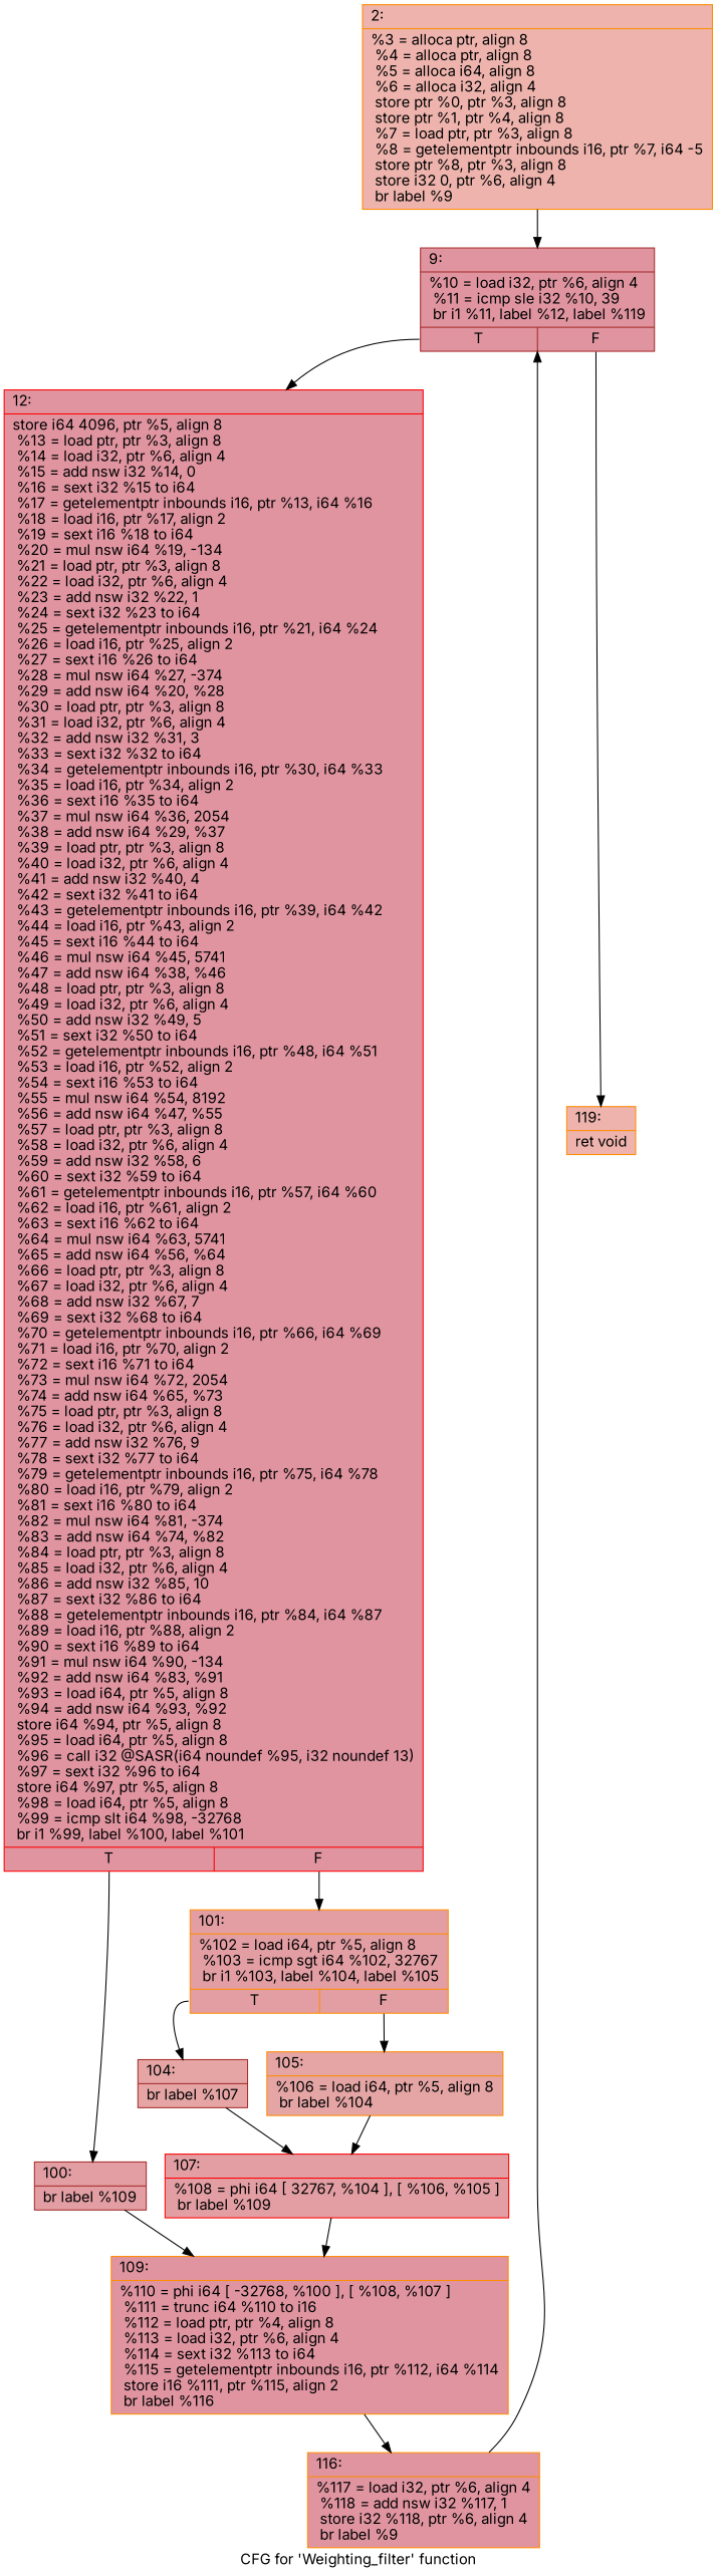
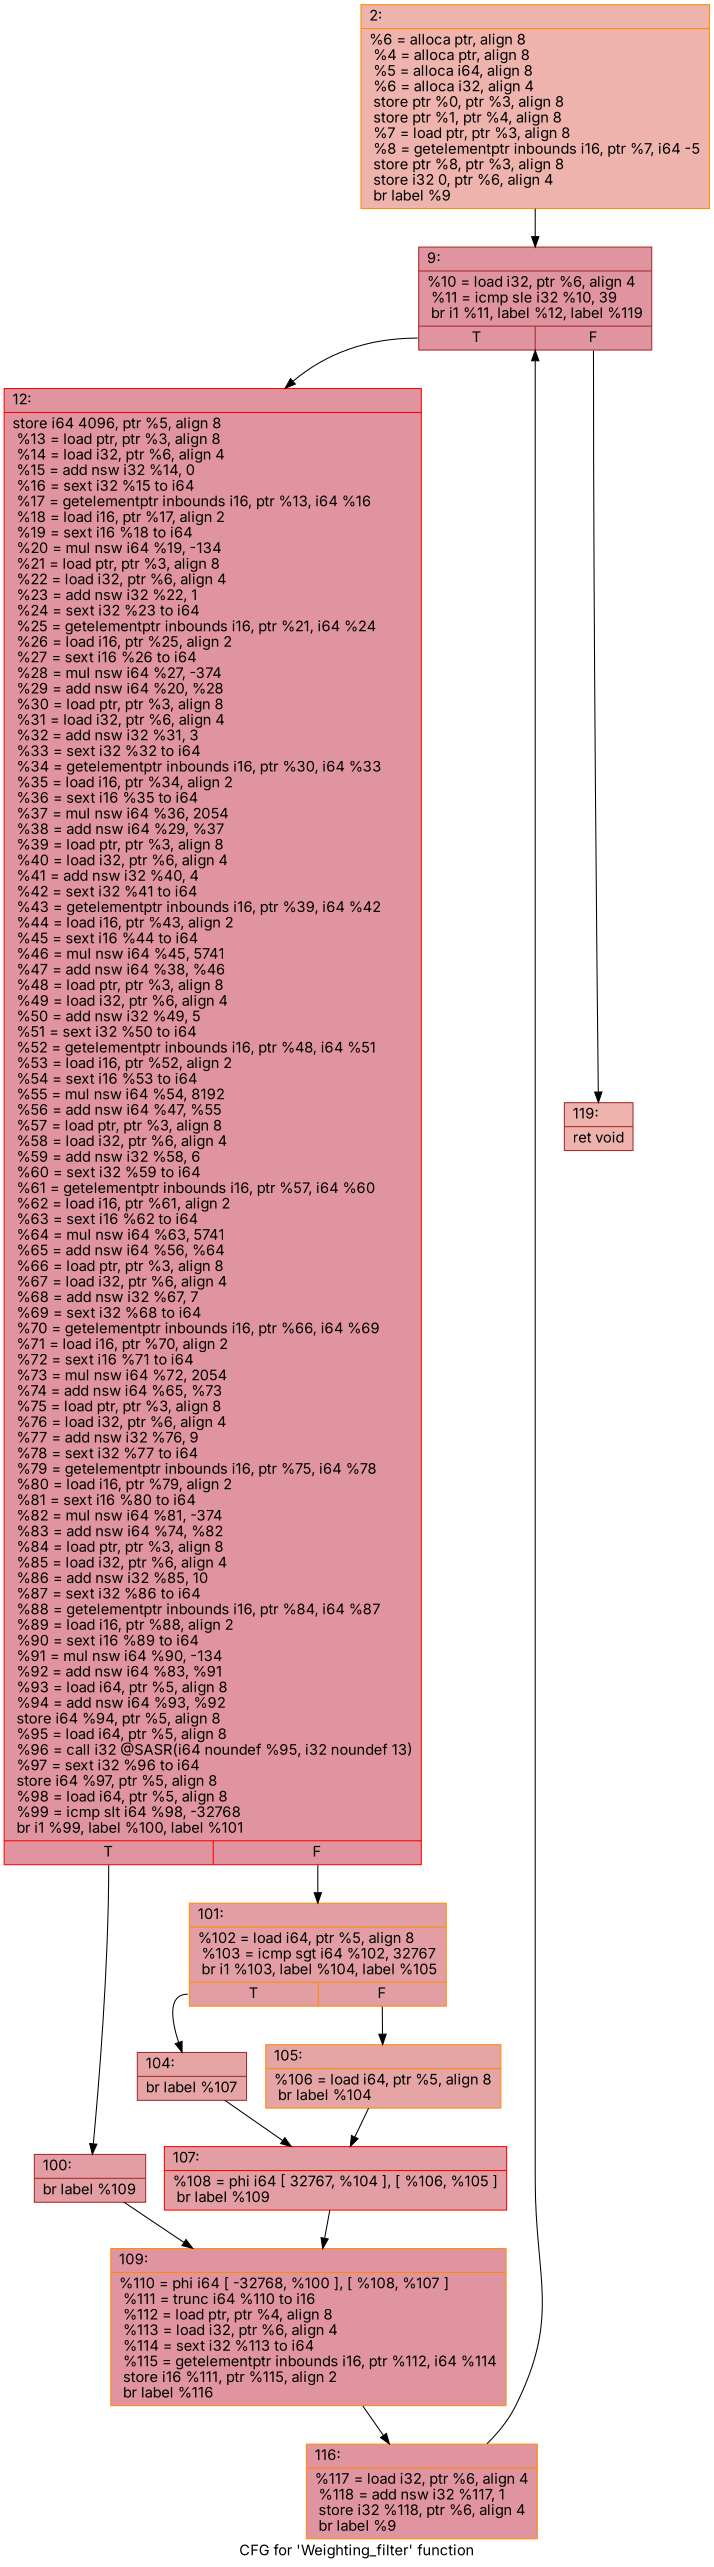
  digraph {
    fontname=Inter
    label="CFG for 'Weighting_filter' function"
    node [color=darkorange fillcolor="#b70d2870" fontname=Inter shape=record style=filled]
    edge [fontname=Inter]
-   n1 [fillcolor="#d6524470" label="{2:\l|  %3 = alloca ptr, align 8\l  %4 = alloca ptr, align 8\l  %5 = alloca i64, align 8\l  %6 = alloca i32, align 4\l  store ptr %0, ptr %3, align 8\l  store ptr %1, ptr %4, align 8\l  %7 = load ptr, ptr %3, align 8\l  %8 = getelementptr inbounds i16, ptr %7, i64 -5\l  store ptr %8, ptr %3, align 8\l  store i32 0, ptr %6, align 4\l  br label %9\l}"]
+   n1 [fillcolor="#d6524470" label="{2:\l|  %6 = alloca ptr, align 8\l  %4 = alloca ptr, align 8\l  %5 = alloca i64, align 8\l  %6 = alloca i32, align 4\l  store ptr %0, ptr %3, align 8\l  store ptr %1, ptr %4, align 8\l  %7 = load ptr, ptr %3, align 8\l  %8 = getelementptr inbounds i16, ptr %7, i64 -5\l  store ptr %8, ptr %3, align 8\l  store i32 0, ptr %6, align 4\l  br label %9\l}"]
    n2 [color=brown label="{9:\l|  %10 = load i32, ptr %6, align 4\l  %11 = icmp sle i32 %10, 39\l  br i1 %11, label %12, label %119\l|{<s0>T|<s1>F}}"]
    n3 [color=red label="{12:\l|  store i64 4096, ptr %5, align 8\l  %13 = load ptr, ptr %3, align 8\l  %14 = load i32, ptr %6, align 4\l  %15 = add nsw i32 %14, 0\l  %16 = sext i32 %15 to i64\l  %17 = getelementptr inbounds i16, ptr %13, i64 %16\l  %18 = load i16, ptr %17, align 2\l  %19 = sext i16 %18 to i64\l  %20 = mul nsw i64 %19, -134\l  %21 = load ptr, ptr %3, align 8\l  %22 = load i32, ptr %6, align 4\l  %23 = add nsw i32 %22, 1\l  %24 = sext i32 %23 to i64\l  %25 = getelementptr inbounds i16, ptr %21, i64 %24\l  %26 = load i16, ptr %25, align 2\l  %27 = sext i16 %26 to i64\l  %28 = mul nsw i64 %27, -374\l  %29 = add nsw i64 %20, %28\l  %30 = load ptr, ptr %3, align 8\l  %31 = load i32, ptr %6, align 4\l  %32 = add nsw i32 %31, 3\l  %33 = sext i32 %32 to i64\l  %34 = getelementptr inbounds i16, ptr %30, i64 %33\l  %35 = load i16, ptr %34, align 2\l  %36 = sext i16 %35 to i64\l  %37 = mul nsw i64 %36, 2054\l  %38 = add nsw i64 %29, %37\l  %39 = load ptr, ptr %3, align 8\l  %40 = load i32, ptr %6, align 4\l  %41 = add nsw i32 %40, 4\l  %42 = sext i32 %41 to i64\l  %43 = getelementptr inbounds i16, ptr %39, i64 %42\l  %44 = load i16, ptr %43, align 2\l  %45 = sext i16 %44 to i64\l  %46 = mul nsw i64 %45, 5741\l  %47 = add nsw i64 %38, %46\l  %48 = load ptr, ptr %3, align 8\l  %49 = load i32, ptr %6, align 4\l  %50 = add nsw i32 %49, 5\l  %51 = sext i32 %50 to i64\l  %52 = getelementptr inbounds i16, ptr %48, i64 %51\l  %53 = load i16, ptr %52, align 2\l  %54 = sext i16 %53 to i64\l  %55 = mul nsw i64 %54, 8192\l  %56 = add nsw i64 %47, %55\l  %57 = load ptr, ptr %3, align 8\l  %58 = load i32, ptr %6, align 4\l  %59 = add nsw i32 %58, 6\l  %60 = sext i32 %59 to i64\l  %61 = getelementptr inbounds i16, ptr %57, i64 %60\l  %62 = load i16, ptr %61, align 2\l  %63 = sext i16 %62 to i64\l  %64 = mul nsw i64 %63, 5741\l  %65 = add nsw i64 %56, %64\l  %66 = load ptr, ptr %3, align 8\l  %67 = load i32, ptr %6, align 4\l  %68 = add nsw i32 %67, 7\l  %69 = sext i32 %68 to i64\l  %70 = getelementptr inbounds i16, ptr %66, i64 %69\l  %71 = load i16, ptr %70, align 2\l  %72 = sext i16 %71 to i64\l  %73 = mul nsw i64 %72, 2054\l  %74 = add nsw i64 %65, %73\l  %75 = load ptr, ptr %3, align 8\l  %76 = load i32, ptr %6, align 4\l  %77 = add nsw i32 %76, 9\l  %78 = sext i32 %77 to i64\l  %79 = getelementptr inbounds i16, ptr %75, i64 %78\l  %80 = load i16, ptr %79, align 2\l  %81 = sext i16 %80 to i64\l  %82 = mul nsw i64 %81, -374\l  %83 = add nsw i64 %74, %82\l  %84 = load ptr, ptr %3, align 8\l  %85 = load i32, ptr %6, align 4\l  %86 = add nsw i32 %85, 10\l  %87 = sext i32 %86 to i64\l  %88 = getelementptr inbounds i16, ptr %84, i64 %87\l  %89 = load i16, ptr %88, align 2\l  %90 = sext i16 %89 to i64\l  %91 = mul nsw i64 %90, -134\l  %92 = add nsw i64 %83, %91\l  %93 = load i64, ptr %5, align 8\l  %94 = add nsw i64 %93, %92\l  store i64 %94, ptr %5, align 8\l  %95 = load i64, ptr %5, align 8\l  %96 = call i32 @SASR(i64 noundef %95, i32 noundef 13)\l  %97 = sext i32 %96 to i64\l  store i64 %97, ptr %5, align 8\l  %98 = load i64, ptr %5, align 8\l  %99 = icmp slt i64 %98, -32768\l  br i1 %99, label %100, label %101\l|{<s0>T|<s1>F}}"]
-   n4 [fillcolor="#d6524470" label="{119:\l|  ret void\l}"]
+   n4 [color=brown fillcolor="#d6524470" label="{119:\l|  ret void\l}"]
    n5 [color=brown fillcolor="#be242e70" label="{100:\l|  br label %109\l}"]
    n6 [fillcolor="#be242e70" label="{101:\l|  %102 = load i64, ptr %5, align 8\l  %103 = icmp sgt i64 %102, 32767\l  br i1 %103, label %104, label %105\l|{<s0>T|<s1>F}}"]
    n7 [label="{109:\l|  %110 = phi i64 [ -32768, %100 ], [ %108, %107 ]\l  %111 = trunc i64 %110 to i16\l  %112 = load ptr, ptr %4, align 8\l  %113 = load i32, ptr %6, align 4\l  %114 = sext i32 %113 to i64\l  %115 = getelementptr inbounds i16, ptr %112, i64 %114\l  store i16 %111, ptr %115, align 2\l  br label %116\l}"]
    n8 [color=brown fillcolor="#c5333470" label="{104:\l|  br label %107\l}"]
    n9 [fillcolor="#c5333470" label="{105:\l|  %106 = load i64, ptr %5, align 8\l  br label %104\l}"]
    n10 [label="{116:\l|  %117 = load i32, ptr %6, align 4\l  %118 = add nsw i32 %117, 1\l  store i32 %118, ptr %6, align 4\l  br label %9\l}"]
    n11 [color=red fillcolor="#be242e70" label="{107:\l|  %108 = phi i64 [ 32767, %104 ], [ %106, %105 ]\l  br label %109\l}"]
    n1 -> n2
    n2 -> n3 [tailport=s0]
    n2 -> n4 [tailport=s1]
    n3 -> n5 [tailport=s0]
    n3 -> n6 [tailport=s1]
    n5 -> n7
    n6 -> n8 [tailport=s0]
    n6 -> n9 [tailport=s1]
    n7 -> n10
    n8 -> n11
    n9 -> n11
    n10 -> n2
    n11 -> n7
  }
